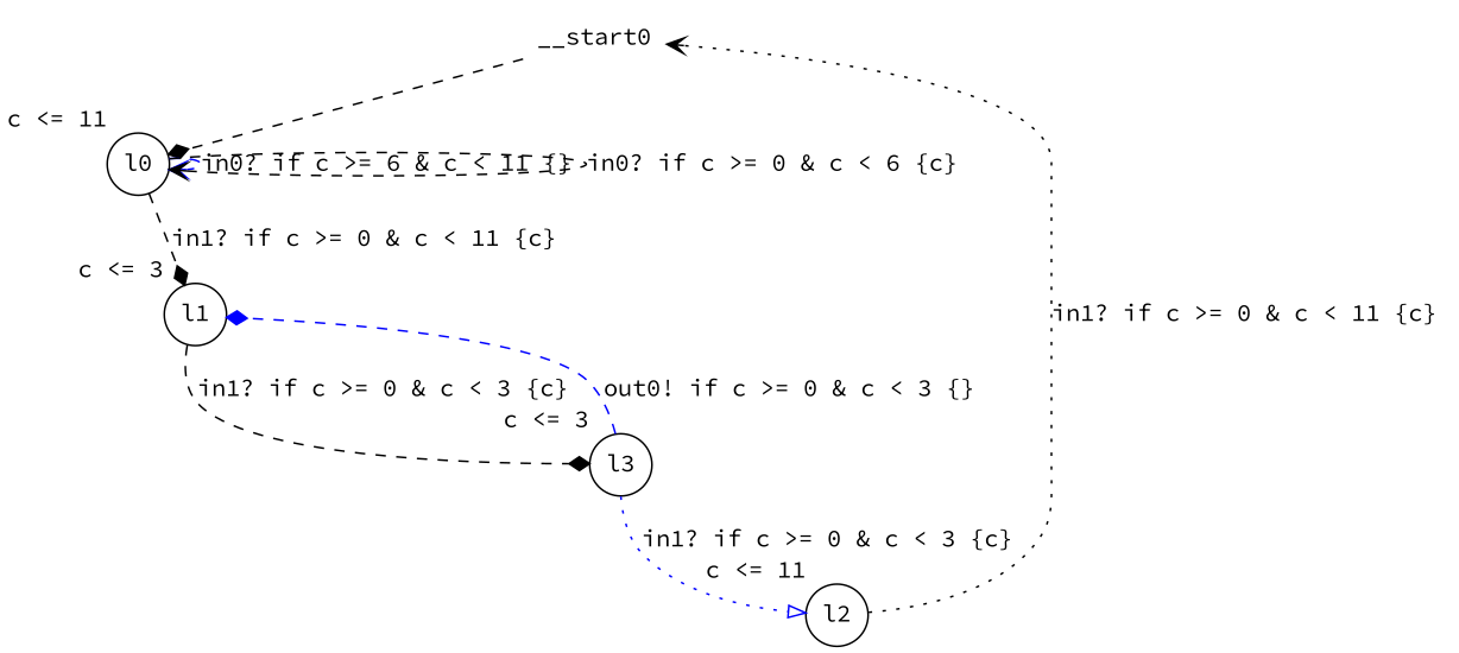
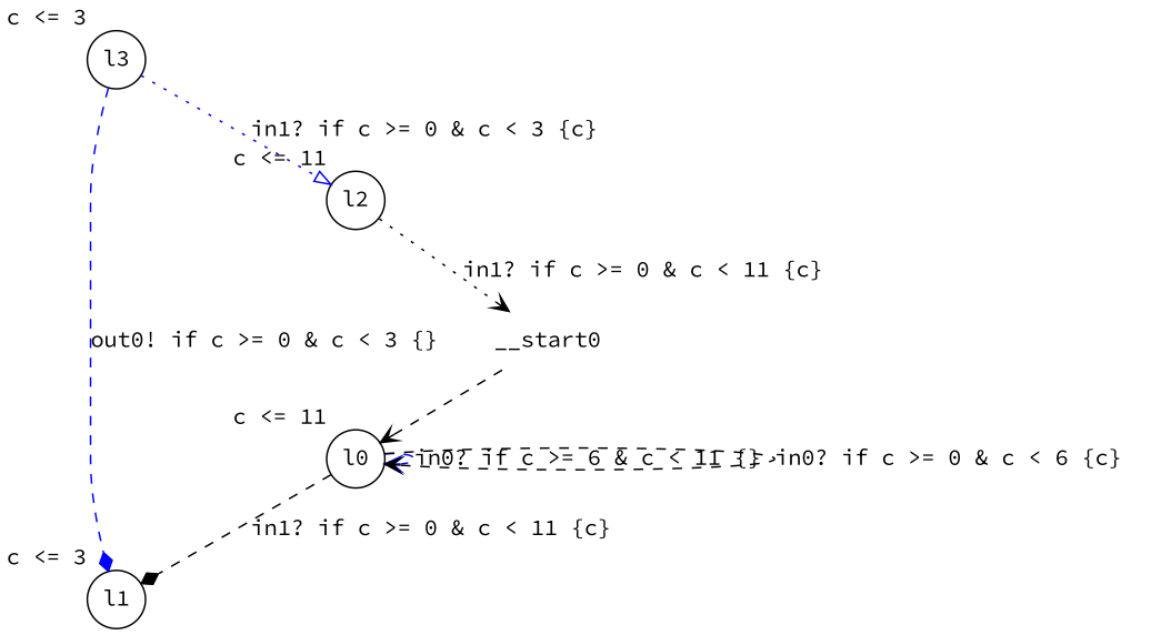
  digraph {
    fontname="Source Code Pro"
    node [fontname="Source Code Pro" shape=circle margin=0 xlabel="c <= 11"]
    edge [arrowhead=vee color=black fontname="Source Code Pro" style=dashed]
    __start0 [shape=none margin="" xlabel=""]
    n2 [label=l0]
    n3 [label=l1 xlabel="c <= 3"]
    n4 [label=l3 xlabel="c <= 3"]
    n5 [label=l2]
-   __start0 -> n2 [arrowhead=diamond]
+   __start0 -> n2
    n2 -> n2 [color=blue label="in0? if c >= 6 & c < 11 {} "]
    n2 -> n2 [label="in0? if c >= 0 & c < 6 {c} "]
    n2 -> n3 [arrowhead=diamond label="in1? if c >= 0 & c < 11 {c} "]
-   n3 -> n4 [arrowhead=diamond label="in1? if c >= 0 & c < 3 {c} "]
    n4 -> n3 [arrowhead=diamond color=blue label="out0! if c >= 0 & c < 3 {} "]
    n4 -> n5 [arrowhead=onormal color=blue label="in1? if c >= 0 & c < 3 {c} " style=dotted]
    n5 -> __start0 [label="in1? if c >= 0 & c < 11 {c} " style=dotted]
  }
